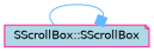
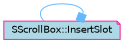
  digraph {
    rankdir=LR
-   n1 [color=deeppink fillcolor=lightblue fontcolor=black fontname=Helvetica fontsize=10 height=0.2 label="SScrollBox::SScrollBox" shape=note style=filled width=0.4]
+   n1 [color=deeppink fillcolor=lightblue fontcolor=black fontname=Helvetica fontsize=10 height=0.2 label="SScrollBox::InsertSlot" shape=note style=filled width=0.4]
    n1 -> n1 [color=steelblue1 fontname=Helvetica fontsize=10 labelfontname=Helvetica labelfontsize=10 style=solid arrowhead=box]
  }
